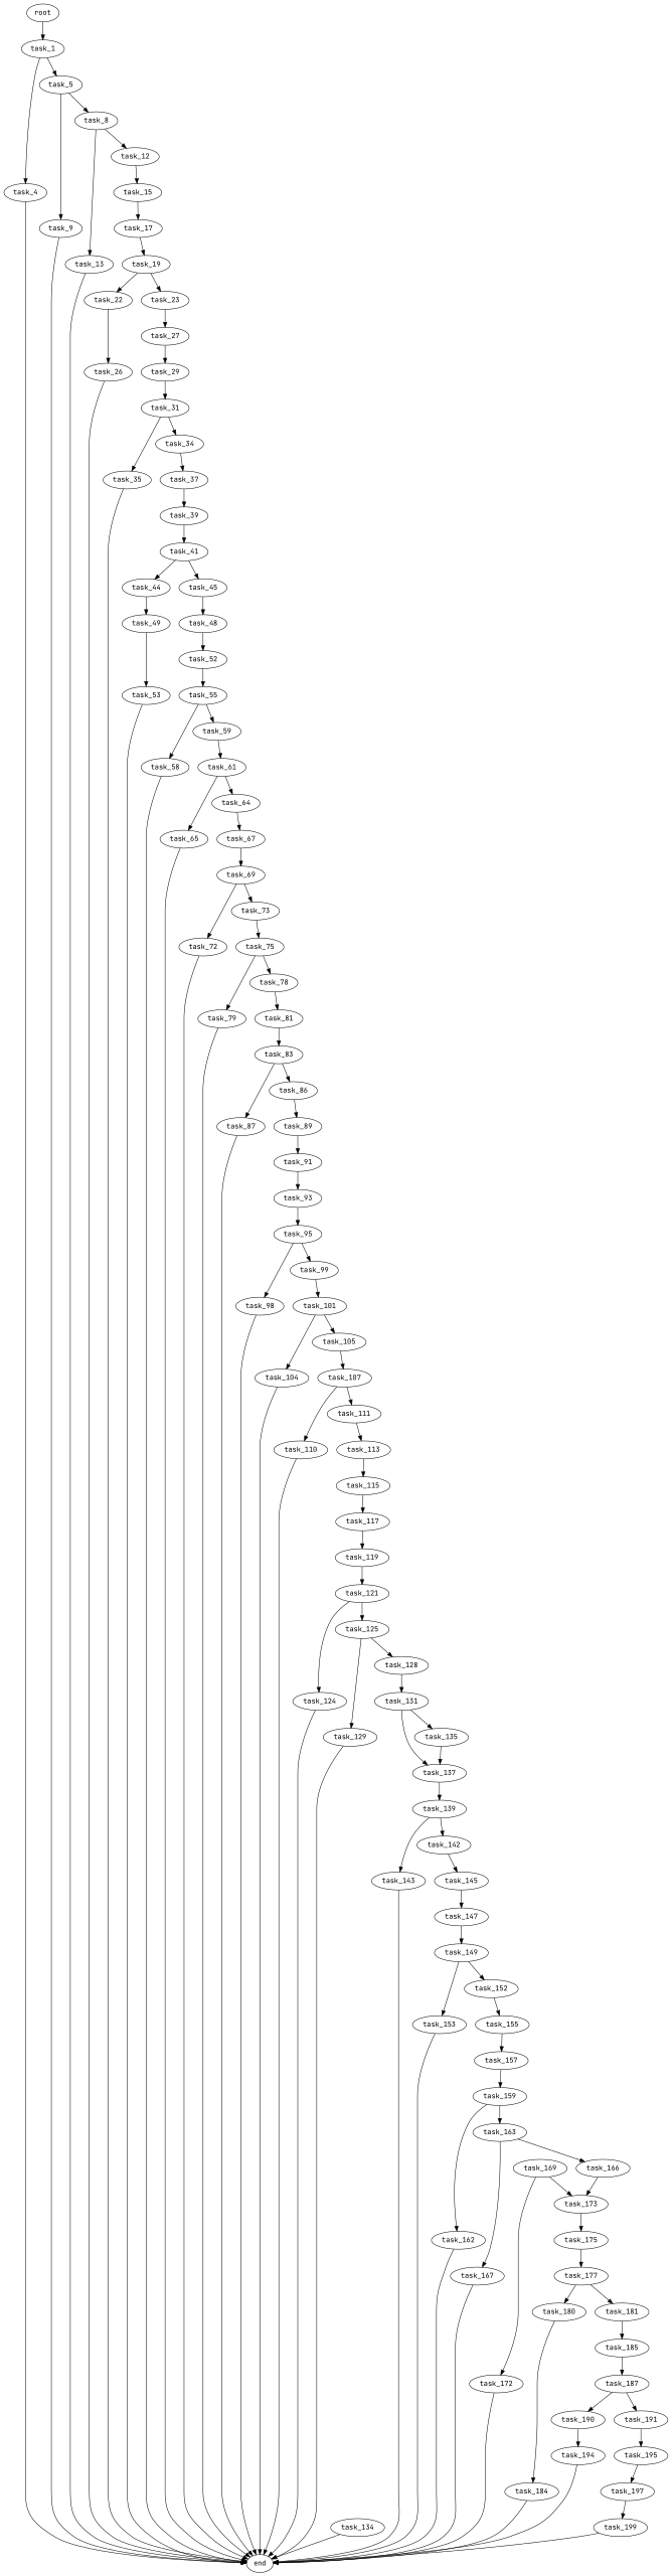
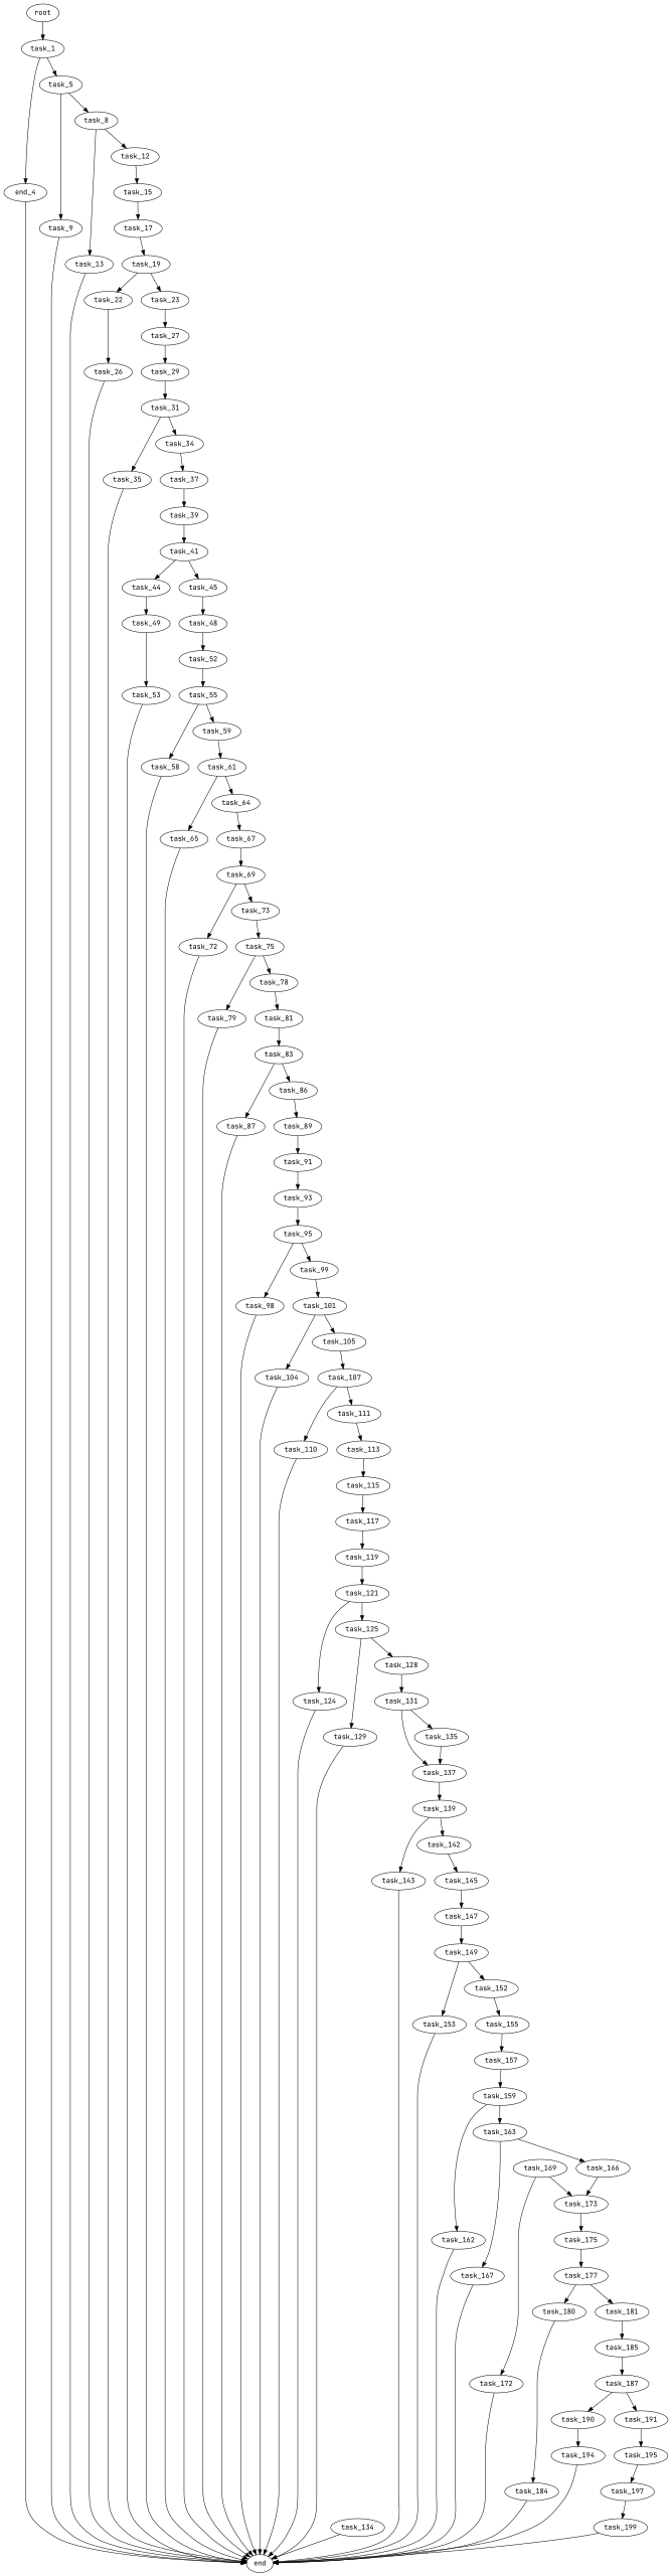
  digraph {
    fontname="JetBrains Mono"
    node [fontname="JetBrains Mono"]
    edge [fontname="JetBrains Mono"]
    root
    task_1
-   task_4
+   task_4 [label=end_4]
    task_5
    end
    task_8
    task_9
    task_12
    task_13
    task_15
    task_17
    task_19
    task_22
    task_23
    task_26
    task_27
    task_29
    task_31
    task_34
    task_35
    task_37
    task_39
    task_41
    task_44
    task_45
    task_49
    task_48
    task_53
    task_52
    task_55
    task_58
    task_59
    task_61
    task_64
    task_65
    task_67
    task_69
    task_72
    task_73
    task_75
    task_78
    task_79
    task_81
    task_83
    task_86
    task_87
    task_89
    task_91
    task_93
    task_95
    task_98
    task_99
    task_101
    task_104
    task_105
    task_107
    task_110
    task_111
    task_113
    task_115
    task_117
    task_119
    task_121
    task_124
    task_125
    task_128
    task_129
    task_131
    task_135
    task_137
    task_134
    task_139
    task_142
    task_143
    task_145
    task_147
    task_149
    task_152
    task_153
    task_155
    task_157
    task_159
    task_162
    task_163
    task_166
    task_167
    task_173
    task_169
    task_172
    task_175
    task_177
    task_180
    task_181
    task_184
    task_185
    task_187
    task_190
    task_191
    task_194
    task_195
    task_197
    task_199
    root -> task_1
    task_1 -> task_4
    task_1 -> task_5
    task_4 -> end
    task_5 -> task_8
    task_5 -> task_9
    task_8 -> task_12
    task_8 -> task_13
    task_9 -> end
    task_12 -> task_15
    task_13 -> end
    task_15 -> task_17
    task_17 -> task_19
    task_19 -> task_22
    task_19 -> task_23
    task_22 -> task_26
    task_23 -> task_27
    task_26 -> end
    task_27 -> task_29
    task_29 -> task_31
    task_31 -> task_34
    task_31 -> task_35
    task_34 -> task_37
    task_35 -> end
    task_37 -> task_39
    task_39 -> task_41
    task_41 -> task_44
    task_41 -> task_45
    task_44 -> task_49
    task_45 -> task_48
    task_49 -> task_53
    task_48 -> task_52
    task_53 -> end
    task_52 -> task_55
    task_55 -> task_58
    task_55 -> task_59
    task_58 -> end
    task_59 -> task_61
    task_61 -> task_64
    task_61 -> task_65
    task_64 -> task_67
    task_65 -> end
    task_67 -> task_69
    task_69 -> task_72
    task_69 -> task_73
    task_72 -> end
    task_73 -> task_75
    task_75 -> task_78
    task_75 -> task_79
    task_78 -> task_81
    task_79 -> end
    task_81 -> task_83
    task_83 -> task_86
    task_83 -> task_87
    task_86 -> task_89
    task_87 -> end
    task_89 -> task_91
    task_91 -> task_93
    task_93 -> task_95
    task_95 -> task_98
    task_95 -> task_99
    task_98 -> end
    task_99 -> task_101
    task_101 -> task_104
    task_101 -> task_105
    task_104 -> end
    task_105 -> task_107
    task_107 -> task_110
    task_107 -> task_111
    task_110 -> end
    task_111 -> task_113
    task_113 -> task_115
    task_115 -> task_117
    task_117 -> task_119
    task_119 -> task_121
    task_121 -> task_124
    task_121 -> task_125
    task_124 -> end
    task_125 -> task_128
    task_125 -> task_129
    task_128 -> task_131
    task_129 -> end
    task_131 -> task_135
    task_131 -> task_137
    task_135 -> task_137
    task_137 -> task_139
    task_134 -> end
    task_139 -> task_142
    task_139 -> task_143
    task_142 -> task_145
    task_143 -> end
    task_145 -> task_147
    task_147 -> task_149
    task_149 -> task_152
    task_149 -> task_153
    task_152 -> task_155
    task_153 -> end
    task_155 -> task_157
    task_157 -> task_159
    task_159 -> task_162
    task_159 -> task_163
    task_162 -> end
    task_163 -> task_166
    task_163 -> task_167
    task_166 -> task_173
    task_167 -> end
    task_173 -> task_175
    task_169 -> task_173
    task_169 -> task_172
    task_172 -> end
    task_175 -> task_177
    task_177 -> task_180
    task_177 -> task_181
    task_180 -> task_184
    task_181 -> task_185
    task_184 -> end
    task_185 -> task_187
    task_187 -> task_190
    task_187 -> task_191
    task_190 -> task_194
    task_191 -> task_195
    task_194 -> end
    task_195 -> task_197
    task_197 -> task_199
    task_199 -> end
  }
